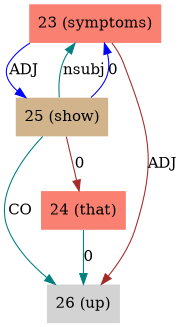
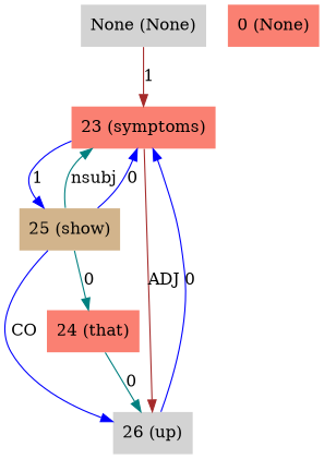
  digraph {
    node [fillcolor=salmon shape=plaintext style=filled]
    edge [color=brown dir=forward]
+   n1 [fillcolor=lightgrey label="None (None)"]
    n2 [label="23 (symptoms)"]
    n3 [fillcolor=tan label="25 (show)"]
    n4 [fillcolor=lightgrey label="26 (up)"]
    n5 [label="24 (that)"]
-   n2 -> n3 [color=blue label=ADJ]
+   n6 [label="0 (None)"]
+   n1 -> n2 [label=1]
+   n2 -> n3 [color=blue label=1]
    n2 -> n4 [label=ADJ]
    n3 -> n2 [color=teal label=nsubj]
    n3 -> n2 [color=blue label=0]
-   n3 -> n4 [color=teal label=CO]
-   n3 -> n5 [label=0]
+   n3 -> n4 [color=blue label=CO]
+   n3 -> n5 [color=teal label=0]
+   n4 -> n2 [color=blue label=0]
    n5 -> n4 [color=teal label=0]
  }
